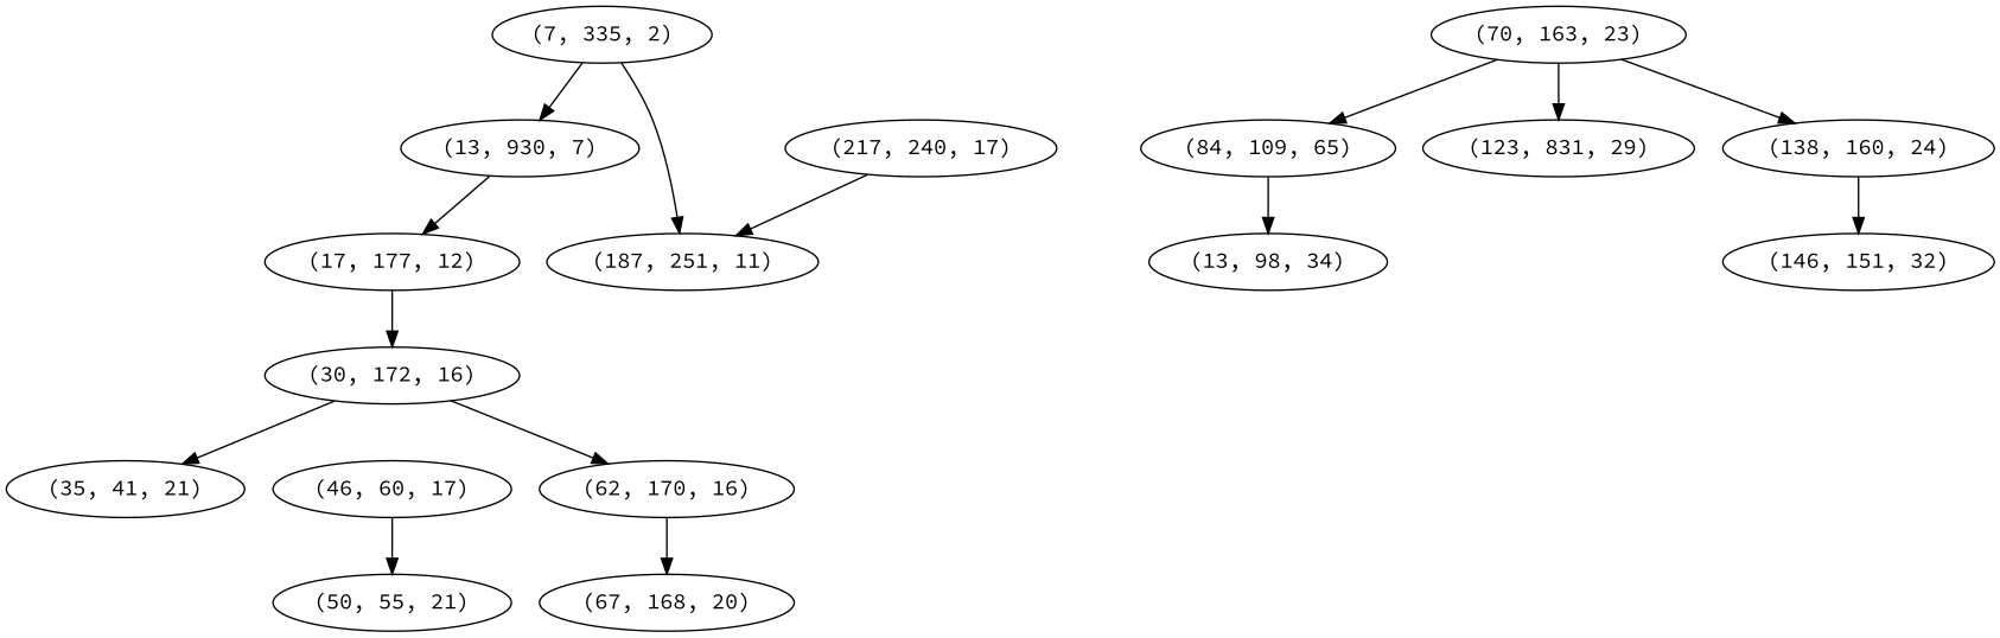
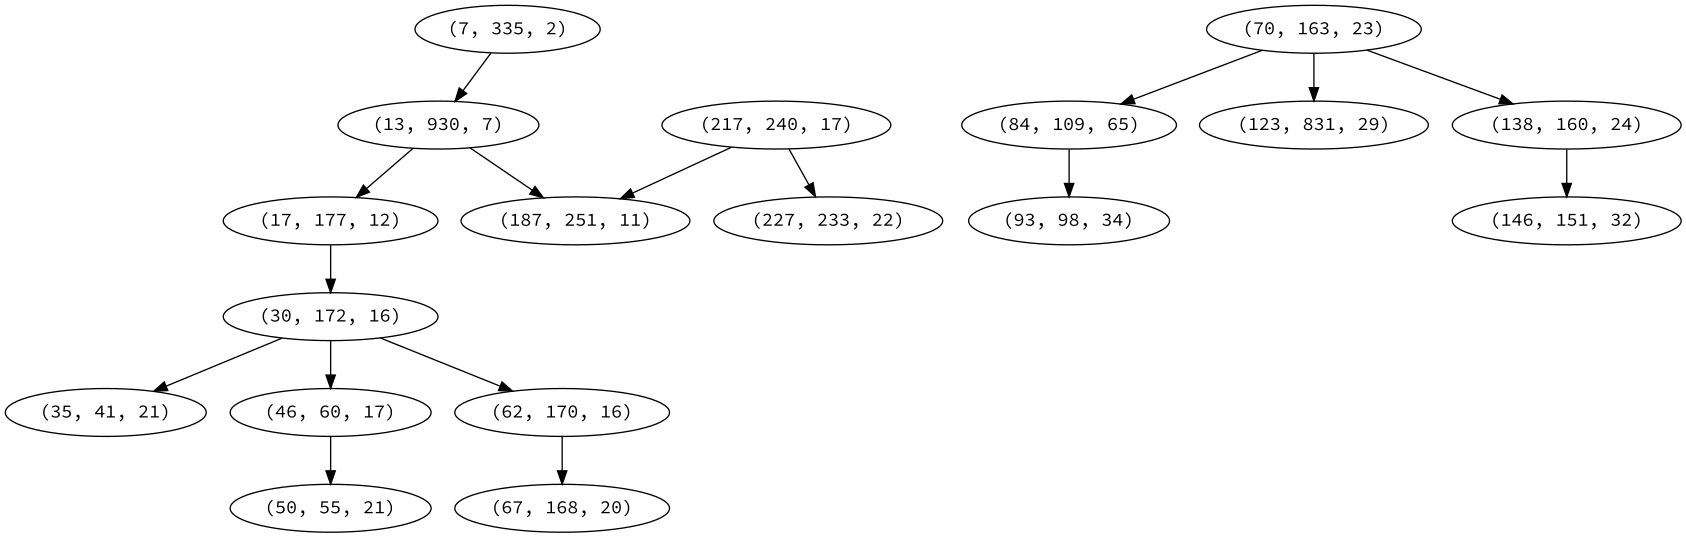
  digraph {
    fontname="Source Code Pro"
    node [fontname="Source Code Pro"]
    edge [fontname="Source Code Pro"]
    n1 [label="(13, 930, 7)"]
    "(7, 335, 2)"
    n3 [label="(17, 177, 12)"]
    "(187, 251, 11)"
    "(30, 172, 16)"
    "(35, 41, 21)"
    "(46, 60, 17)"
    n8 [label="(62, 170, 16)"]
    "(50, 55, 21)"
    "(67, 168, 20)"
    n11 [label="(84, 109, 65)"]
    "(70, 163, 23)"
    n13 [label="(123, 831, 29)"]
    "(138, 160, 24)"
-   "(93, 98, 34)" [label="(13, 98, 34)"]
+   "(93, 98, 34)"
    "(146, 151, 32)"
    "(217, 240, 17)"
+   "(227, 233, 22)"
    n1 -> n3
-   "(7, 335, 2)" -> "(187, 251, 11)"
+   n1 -> "(187, 251, 11)"
    "(7, 335, 2)" -> n1
    n3 -> "(30, 172, 16)"
    "(30, 172, 16)" -> "(35, 41, 21)"
+   "(30, 172, 16)" -> "(46, 60, 17)"
    "(30, 172, 16)" -> n8
    "(46, 60, 17)" -> "(50, 55, 21)"
    n8 -> "(67, 168, 20)"
    n11 -> "(93, 98, 34)"
    "(70, 163, 23)" -> n11
    "(70, 163, 23)" -> n13
    "(70, 163, 23)" -> "(138, 160, 24)"
    "(138, 160, 24)" -> "(146, 151, 32)"
    "(217, 240, 17)" -> "(187, 251, 11)"
+   "(217, 240, 17)" -> "(227, 233, 22)"
  }
